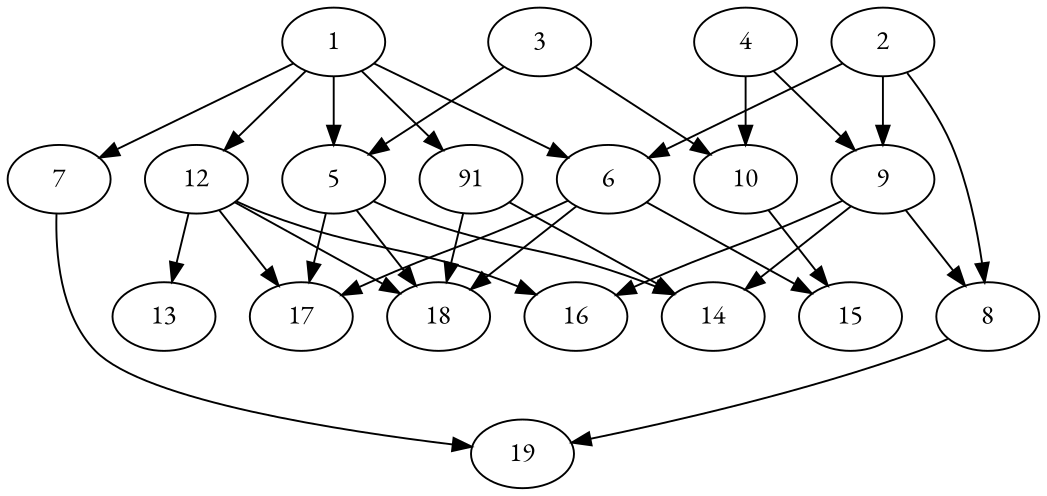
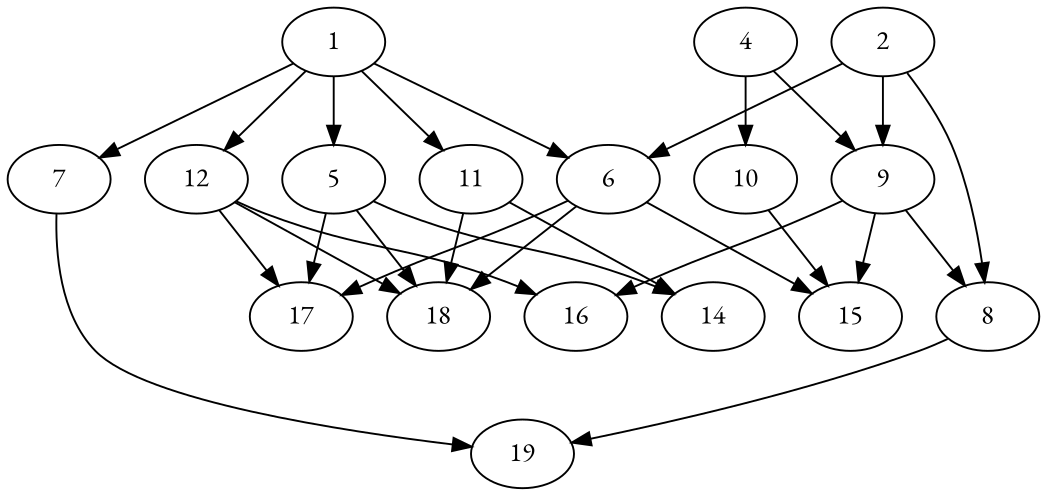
  digraph {
    fontname="EB Garamond"
    node [alpha=0.08 fontname="EB Garamond"]
    edge [fontname="EB Garamond"]
    1 [expect_size=30575616]
    5 [expect_size=38660096]
    6 [alpha=0.13 expect_size=16301056]
    7 [alpha=0.17 expect_size=6294528]
    12 [alpha=0.10 expect_size=19555328]
-   11 [alpha=0.00 expect_size=46925824 label=91]
+   11 [alpha=0.00 expect_size=46925824]
    14 [alpha=0.15 expect_size=13678592]
    17 [alpha=0.07 expect_size=20875264]
    18 [alpha=0.09 expect_size=13824000]
    15 [alpha=0.20 expect_size=18714624]
    19 [alpha=0.11 expect_size=37852160]
    16 [alpha=0.07 expect_size=38116352]
-   13 [alpha=0.19 expect_size=35320832]
    2 [alpha=0.07 expect_size=49696768]
    8 [alpha=0.10 expect_size=29633536]
    9 [alpha=0.19 expect_size=39291904]
-   3 [alpha=0.11 expect_size=23356416]
    10 [expect_size=42631168]
    4 [alpha=0.02 expect_size=32443392]
    1 -> 5
    1 -> 6
    1 -> 7
    1 -> 12
    1 -> 11
    5 -> 14
    5 -> 17
    5 -> 18
    6 -> 17
    6 -> 18
    6 -> 15
    7 -> 19
    12 -> 17
    12 -> 18
    12 -> 16
-   12 -> 13
    11 -> 14
    11 -> 18
    2 -> 6
    2 -> 8
    2 -> 9
    8 -> 19
-   9 -> 14
+   9 -> 15
    9 -> 16
    9 -> 8
-   3 -> 5
-   3 -> 10
    10 -> 15
    4 -> 9
    4 -> 10
  }
